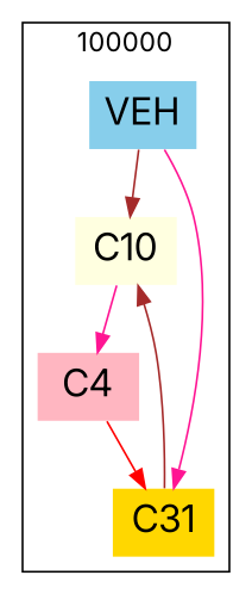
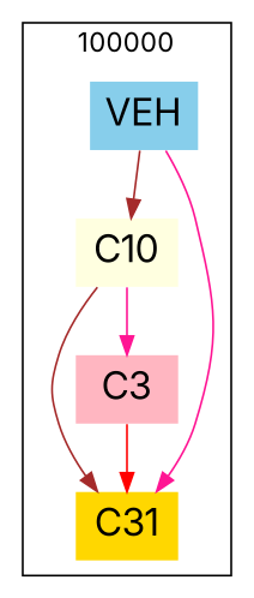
  strict digraph {
    fontname=Inter
    node [color=brown fontname=Inter fontsize=20 shape=plaintext style=filled]
    edge [color=brown fontname=Inter]
    n1 [color=blue fillcolor=skyblue label=VEH]
    n2 [fillcolor=lightyellow label=C10]
    n3 [fillcolor=gold label=C31]
-   n4 [fillcolor=lightpink label=C4]
+   n4 [fillcolor=lightpink label=C3]
    subgraph cluster_1 {
      label=100000
      labeldoc=t
      n1
      n2
      n3
      n4
    }
    n1 -> n2
    n1 -> n3 [color=deeppink]
-   n3 -> n2
+   n2 -> n3
    n2 -> n4 [color=deeppink]
    n4 -> n3 [color=red]
  }
